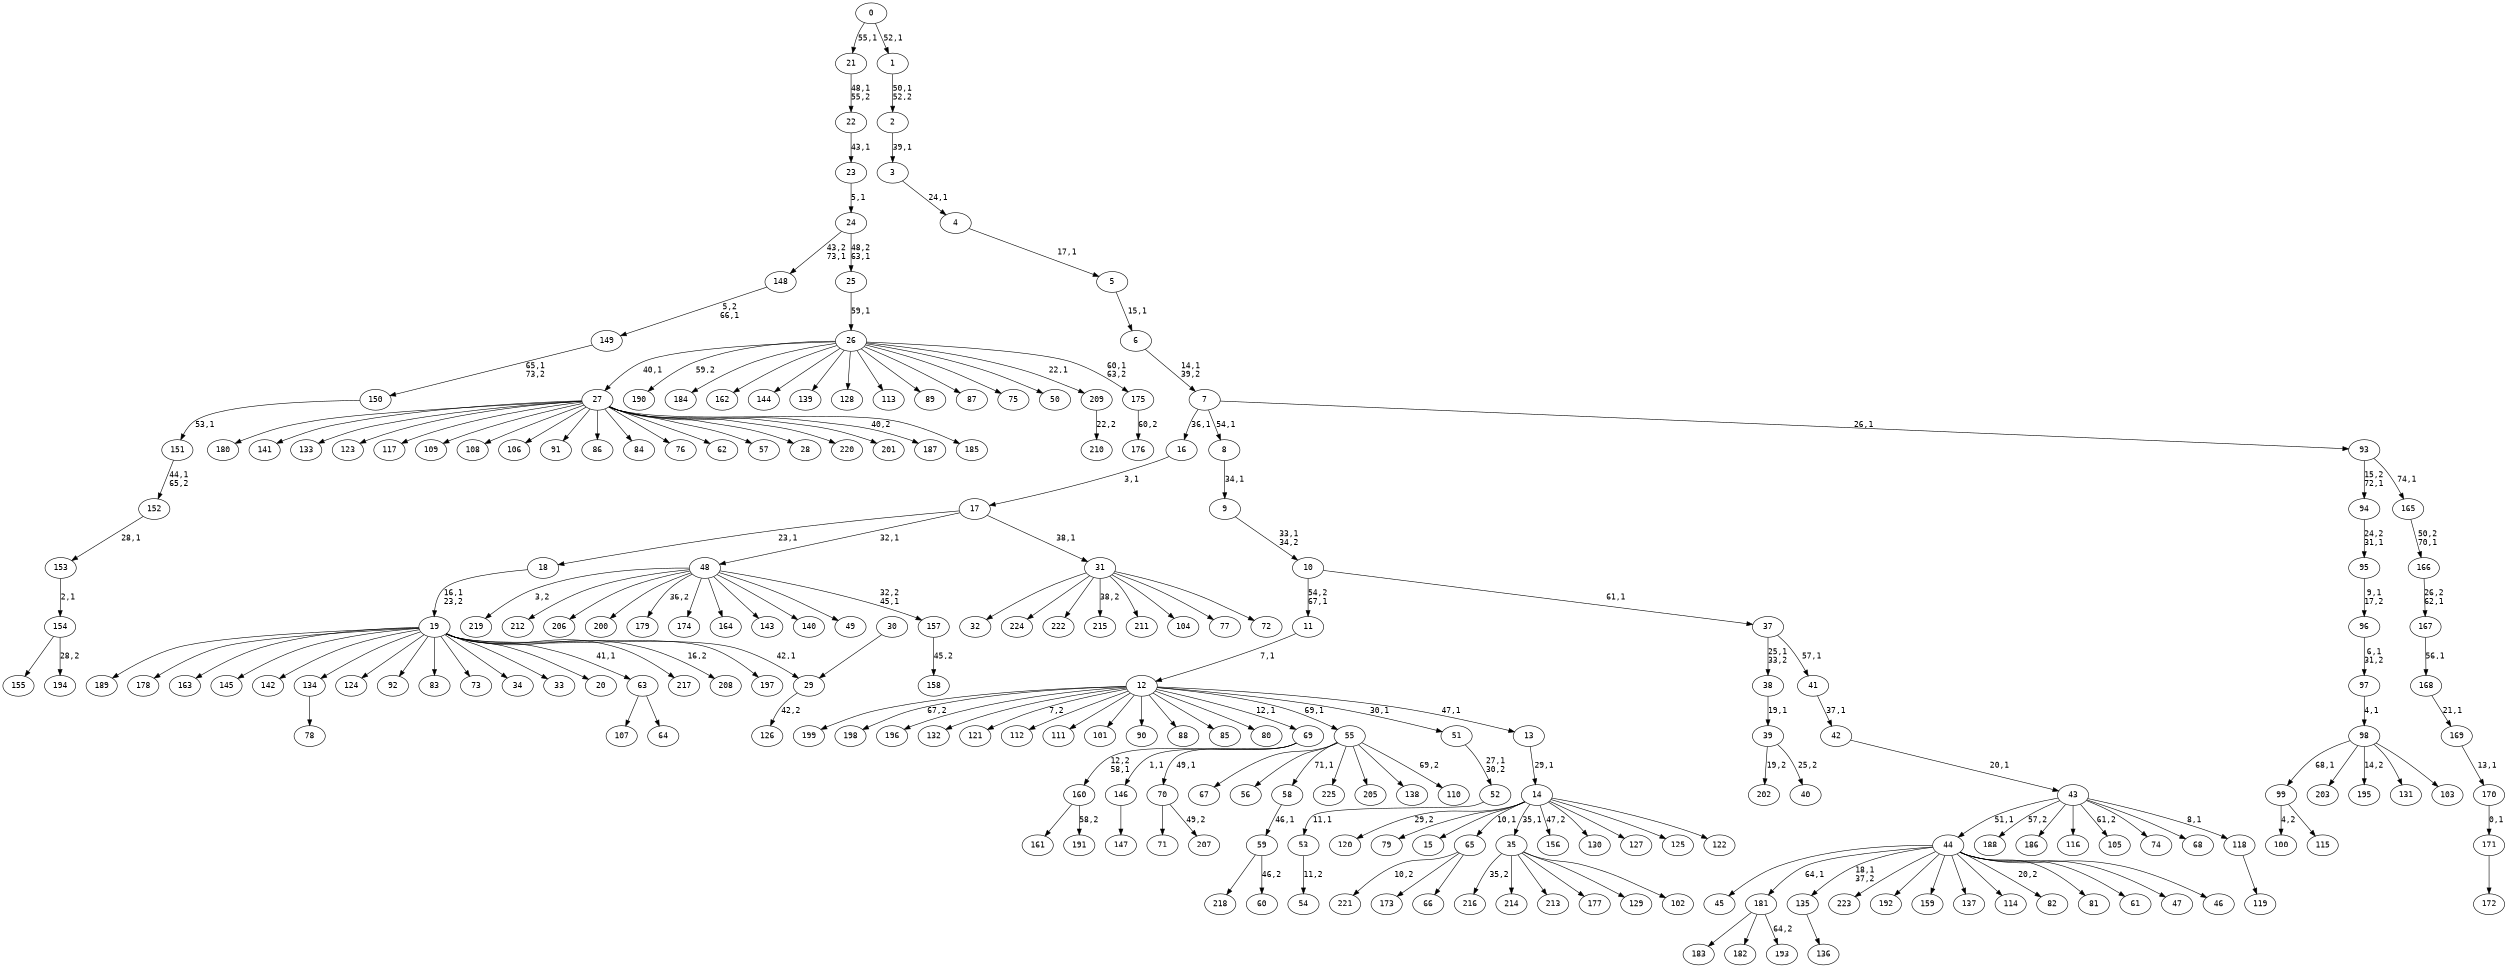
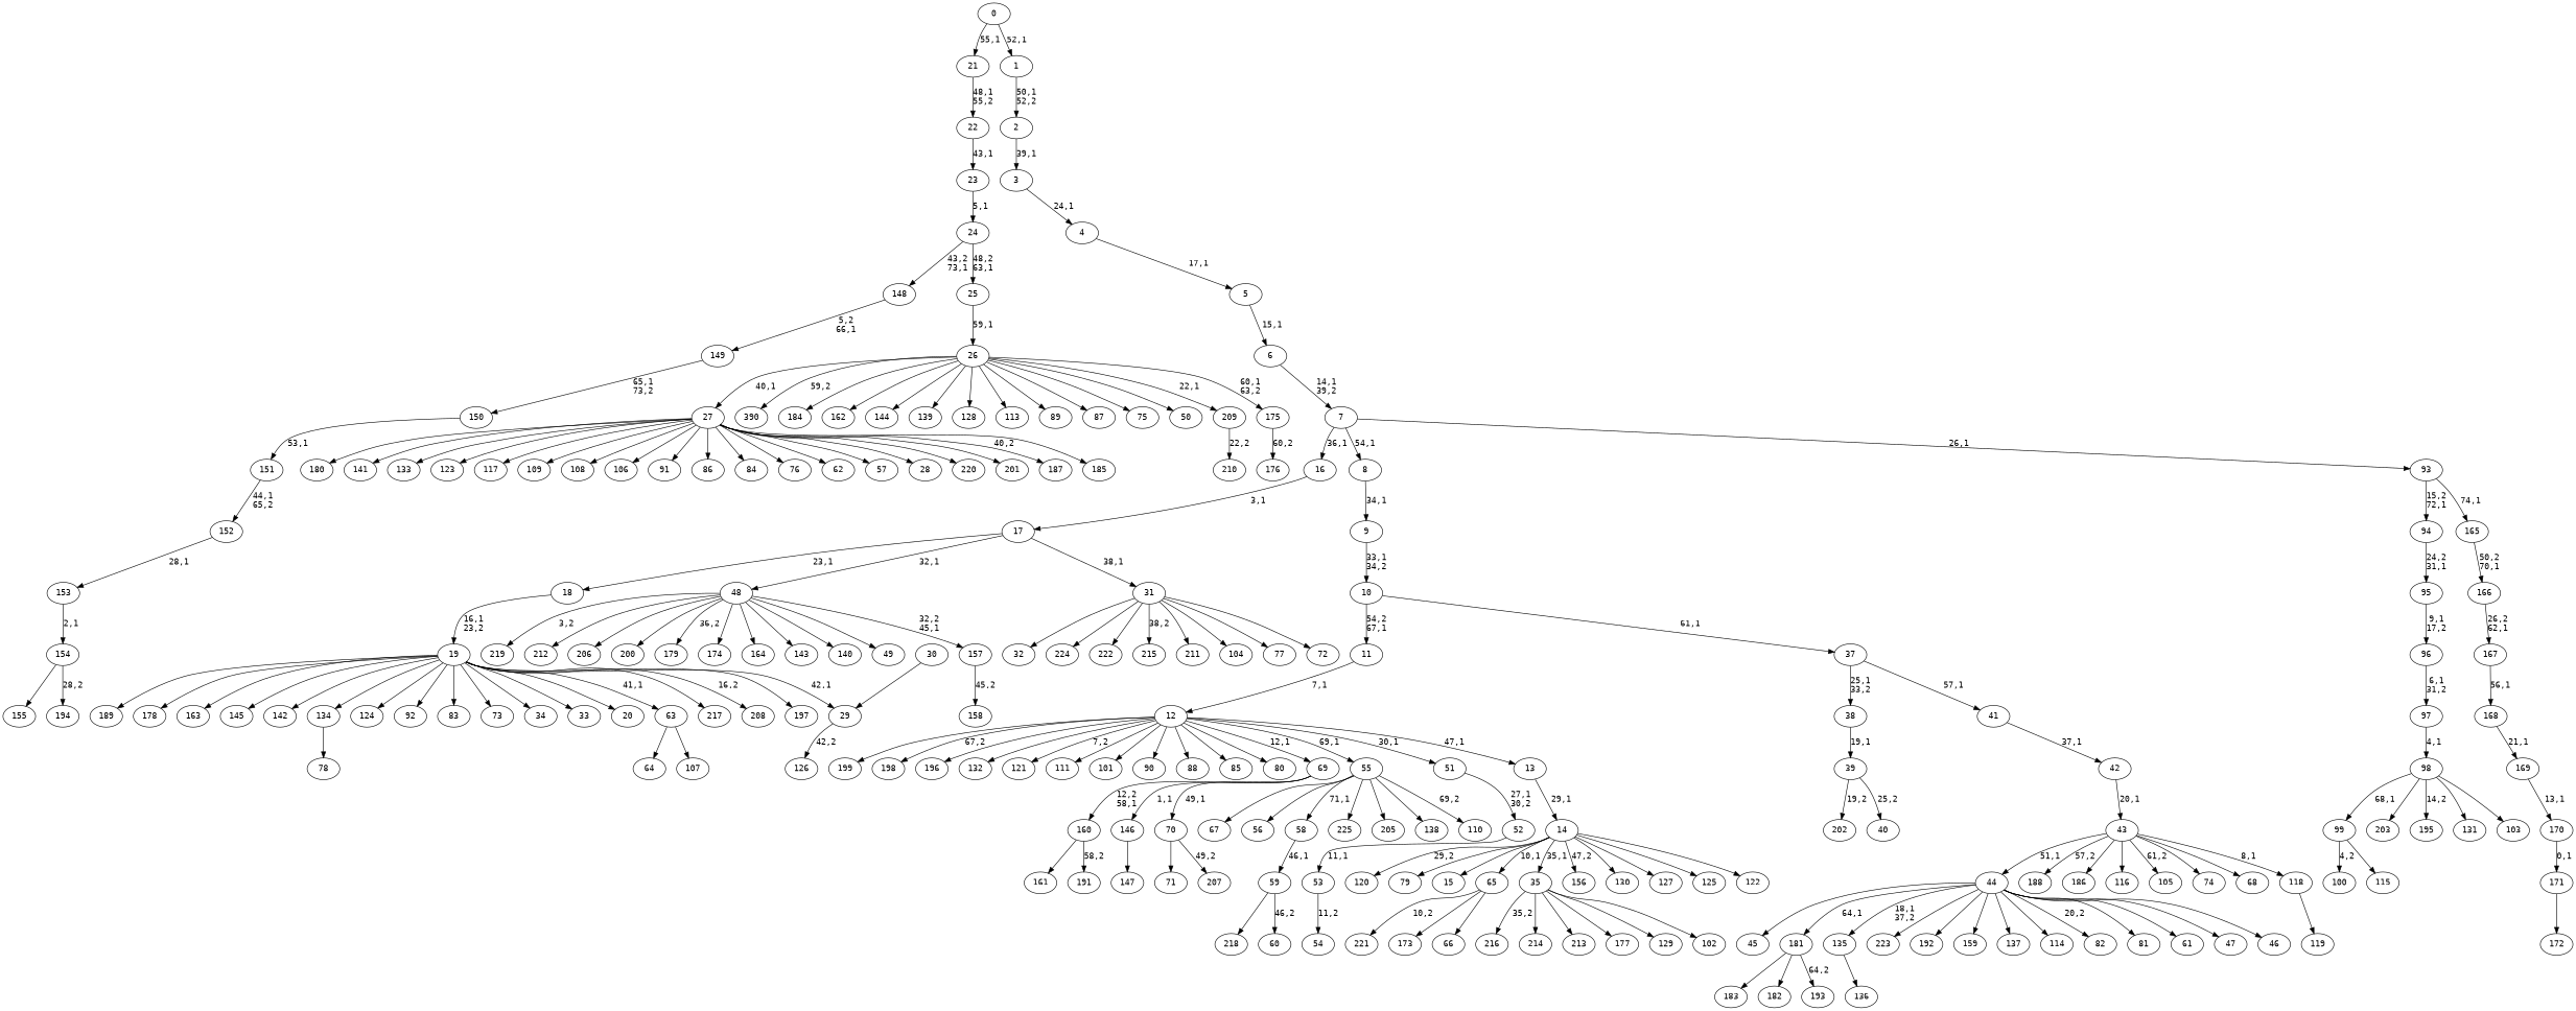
  digraph {
    fontname="DejaVu Sans Mono"
    node [fontname="DejaVu Sans Mono"]
    edge [fontname="DejaVu Sans Mono"]
    209
    210
    181
    193
    183
    182
    175
    176
    171
    172
    170
    169
    168
    167
    166
    165
    160
    191
    161
    157
    158
    154
    194
    155
    153
    152
    151
    150
    149
    148
    146
    147
    135
    136
    118
    119
    99
    115
    100
    98
    203
    195
    131
    103
    97
    96
    95
    94
    93
    70
    207
    71
    69
    65
    221
    173
    66
    63
    107
    64
    59
    218
    60
    58
    55
    225
    205
    138
    110
    67
    56
    53
    54
    52
    51
    48
    219
    212
    206
    200
    179
    174
    164
    143
    140
    49
    44
    223
    192
    159
    137
    114
    82
    81
    61
    47
    46
    45
    43
    188
    186
    116
    105
    74
    68
    42
    41
    39
    202
    40
    38
    37
    35
    216
    214
    213
    177
    129
    102
    31
    224
    222
    215
    211
    104
    77
    72
    32
    29
    126
    30
    27
    220
    201
    187
    185
    180
    141
    133
    123
    117
    109
    108
    106
    91
    86
    84
    76
    62
    57
    28
    26
-   190
+   190 [label=390]
    184
    162
    144
    139
    128
    113
    89
    87
    75
    50
    25
    24
    23
    22
    21
    19
    217
    208
    197
    189
    178
    163
    145
    142
    134
    124
    92
    83
    73
    34
    33
    20
    78
    18
    17
    16
    14
    156
    130
    127
    125
    122
    120
    79
    15
    13
    12
    199
    198
    196
    132
    121
-   112
    111
    101
    90
    88
    85
    80
    11
    10
    9
    8
    7
    6
    5
    4
    3
    2
    1
    0
    209 -> 210 [label="22,2"]
    181 -> 193 [label="64,2"]
    181 -> 183
    181 -> 182
    175 -> 176 [label="60,2"]
    171 -> 172
    170 -> 171 [label="0,1"]
    169 -> 170 [label="13,1"]
    168 -> 169 [label="21,1"]
    167 -> 168 [label="56,1"]
    166 -> 167 [label="26,2\n62,1"]
    165 -> 166 [label="50,2\n70,1"]
    160 -> 191 [label="58,2"]
    160 -> 161
    157 -> 158 [label="45,2"]
    154 -> 194 [label="28,2"]
    154 -> 155
    153 -> 154 [label="2,1"]
    152 -> 153 [label="28,1"]
    151 -> 152 [label="44,1\n65,2"]
    150 -> 151 [label="53,1"]
    149 -> 150 [label="65,1\n73,2"]
    148 -> 149 [label="5,2\n66,1"]
    146 -> 147
    135 -> 136
    118 -> 119
    99 -> 115
    99 -> 100 [label="4,2"]
    98 -> 99 [label="68,1"]
    98 -> 203
    98 -> 195 [label="14,2"]
    98 -> 131
    98 -> 103
    97 -> 98 [label="4,1"]
    96 -> 97 [label="6,1\n31,2"]
    95 -> 96 [label="9,1\n17,2"]
    94 -> 95 [label="24,2\n31,1"]
    93 -> 165 [label="74,1"]
    93 -> 94 [label="15,2\n72,1"]
    70 -> 207 [label="49,2"]
    70 -> 71
    69 -> 160 [label="12,2\n58,1"]
    69 -> 146 [label="1,1"]
    69 -> 70 [label="49,1"]
    65 -> 221 [label="10,2"]
    65 -> 173
    65 -> 66
    63 -> 107
    63 -> 64
    59 -> 218
    59 -> 60 [label="46,2"]
    58 -> 59 [label="46,1"]
    55 -> 58 [label="71,1"]
    55 -> 225
    55 -> 205
    55 -> 138
    55 -> 110 [label="69,2"]
    55 -> 67
    55 -> 56
    53 -> 54 [label="11,2"]
    52 -> 53 [label="11,1"]
    51 -> 52 [label="27,1\n30,2"]
    48 -> 157 [label="32,2\n45,1"]
    48 -> 219 [label="3,2"]
    48 -> 212
    48 -> 206
    48 -> 200
    48 -> 179 [label="36,2"]
    48 -> 174
    48 -> 164
    48 -> 143
    48 -> 140
    48 -> 49
    44 -> 181 [label="64,1"]
    44 -> 135 [label="18,1\n37,2"]
    44 -> 223
    44 -> 192
    44 -> 159
    44 -> 137
    44 -> 114
    44 -> 82 [label="20,2"]
    44 -> 81
    44 -> 61
    44 -> 47
    44 -> 46
    44 -> 45
    43 -> 118 [label="8,1"]
    43 -> 44 [label="51,1"]
    43 -> 188 [label="57,2"]
    43 -> 186
    43 -> 116
    43 -> 105 [label="61,2"]
    43 -> 74
    43 -> 68
    42 -> 43 [label="20,1"]
    41 -> 42 [label="37,1"]
    39 -> 202 [label="19,2"]
    39 -> 40 [label="25,2"]
    38 -> 39 [label="19,1"]
    37 -> 41 [label="57,1"]
    37 -> 38 [label="25,1\n33,2"]
    35 -> 216 [label="35,2"]
    35 -> 214
    35 -> 213
    35 -> 177
    35 -> 129
    35 -> 102
    31 -> 224
    31 -> 222
    31 -> 215 [label="38,2"]
    31 -> 211
    31 -> 104
    31 -> 77
    31 -> 72
    31 -> 32
    29 -> 126 [label="42,2"]
    30 -> 29
    27 -> 220
    27 -> 201
    27 -> 187 [label="40,2"]
    27 -> 185
    27 -> 180
    27 -> 141
    27 -> 133
    27 -> 123
    27 -> 117
    27 -> 109
    27 -> 108
    27 -> 106
    27 -> 91
    27 -> 86
    27 -> 84
    27 -> 76
    27 -> 62
    27 -> 57
    27 -> 28
    26 -> 209 [label="22,1"]
    26 -> 175 [label="60,1\n63,2"]
    26 -> 27 [label="40,1"]
    26 -> 190 [label="59,2"]
    26 -> 184
    26 -> 162
    26 -> 144
    26 -> 139
    26 -> 128
    26 -> 113
    26 -> 89
    26 -> 87
    26 -> 75
    26 -> 50
    25 -> 26 [label="59,1"]
    24 -> 148 [label="43,2\n73,1"]
    24 -> 25 [label="48,2\n63,1"]
    23 -> 24 [label="5,1"]
    22 -> 23 [label="43,1"]
    21 -> 22 [label="48,1\n55,2"]
    19 -> 63 [label="41,1"]
    19 -> 29 [label="42,1"]
    19 -> 217
    19 -> 208 [label="16,2"]
    19 -> 197
    19 -> 189
    19 -> 178
    19 -> 163
    19 -> 145
    19 -> 142
    19 -> 134
    19 -> 124
    19 -> 92
    19 -> 83
    19 -> 73
    19 -> 34
    19 -> 33
    19 -> 20
    134 -> 78
    18 -> 19 [label="16,1\n23,2"]
    17 -> 48 [label="32,1"]
    17 -> 31 [label="38,1"]
    17 -> 18 [label="23,1"]
    16 -> 17 [label="3,1"]
    14 -> 65 [label="10,1"]
    14 -> 35 [label="35,1"]
    14 -> 156 [label="47,2"]
    14 -> 130
    14 -> 127
    14 -> 125
    14 -> 122
    14 -> 120 [label="29,2"]
    14 -> 79
    14 -> 15
    13 -> 14 [label="29,1"]
    12 -> 69 [label="12,1"]
    12 -> 55 [label="69,1"]
    12 -> 51 [label="30,1"]
    12 -> 13 [label="47,1"]
    12 -> 199
    12 -> 198 [label="67,2"]
    12 -> 196
    12 -> 132
    12 -> 121 [label="7,2"]
-   12 -> 112
    12 -> 111
    12 -> 101
    12 -> 90
    12 -> 88
    12 -> 85
    12 -> 80
    11 -> 12 [label="7,1"]
    10 -> 37 [label="61,1"]
    10 -> 11 [label="54,2\n67,1"]
    9 -> 10 [label="33,1\n34,2"]
    8 -> 9 [label="34,1"]
    7 -> 93 [label="26,1"]
    7 -> 16 [label="36,1"]
    7 -> 8 [label="54,1"]
    6 -> 7 [label="14,1\n39,2"]
    5 -> 6 [label="15,1"]
    4 -> 5 [label="17,1"]
    3 -> 4 [label="24,1"]
    2 -> 3 [label="39,1"]
    1 -> 2 [label="50,1\n52,2"]
    0 -> 21 [label="55,1"]
    0 -> 1 [label="52,1"]
  }
